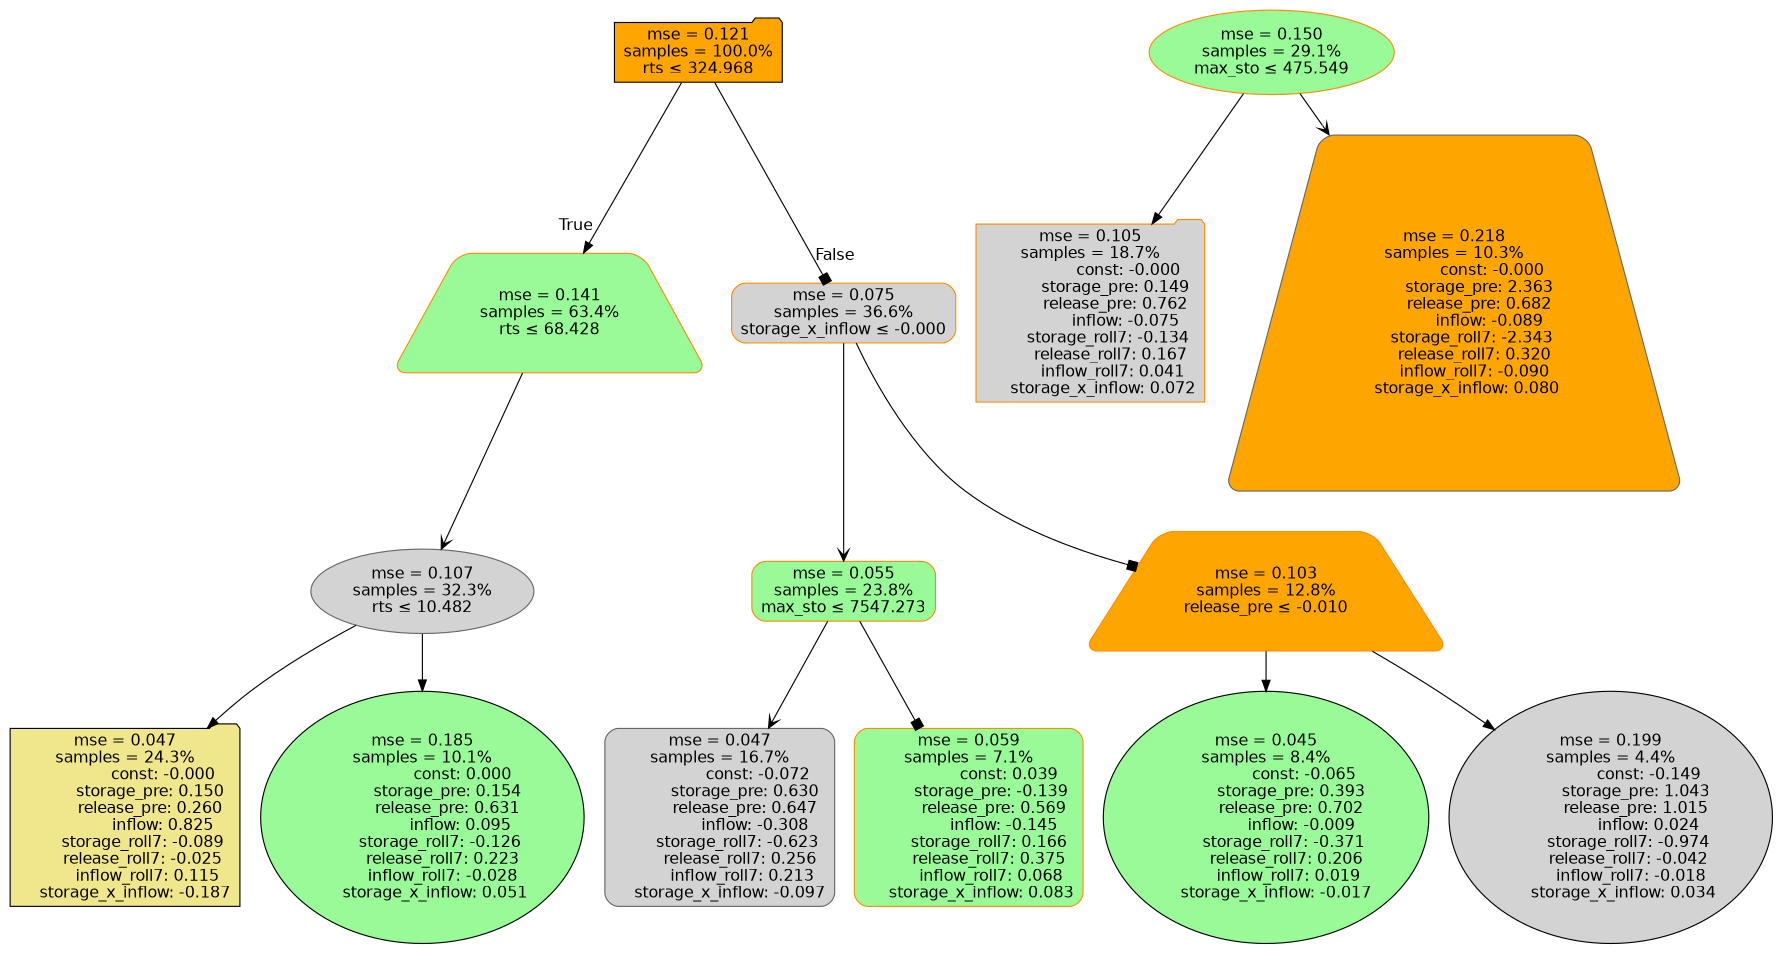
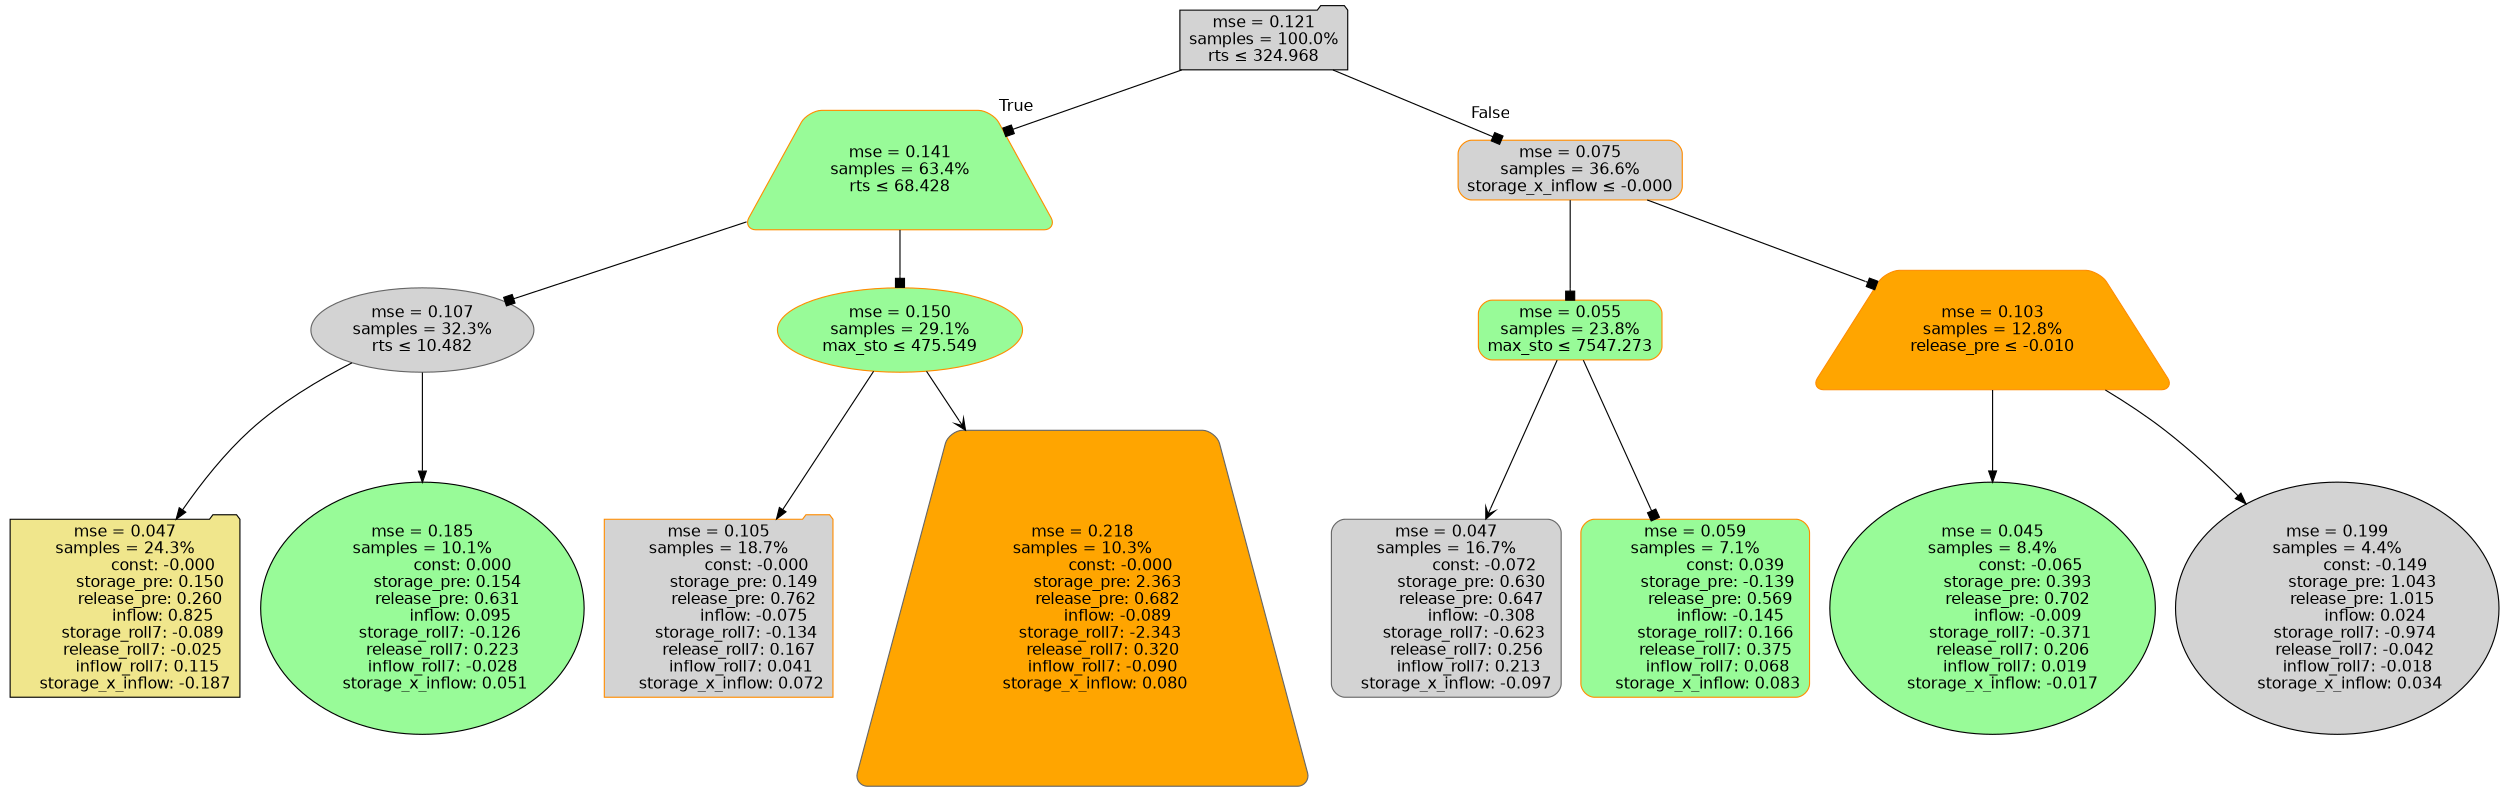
  digraph {
    node [color=darkorange fillcolor=palegreen fontname=helvetica shape=ellipse style="filled, rounded"]
    edge [arrowhead=box fontname=helvetica]
-   n1 [color=black fillcolor=orange label="mse = 0.121\nsamples = 100.0%\nrts &le; 324.968" shape=folder]
+   n1 [color=black fillcolor=lightgrey label="mse = 0.121\nsamples = 100.0%\nrts &le; 324.968" shape=folder]
    n2 [label="mse = 0.141\nsamples = 63.4%\nrts &le; 68.428" shape=trapezium]
    n3 [fillcolor=lightgrey label="mse = 0.075\nsamples = 36.6%\nstorage_x_inflow &le; -0.000" shape=box]
    n4 [color=gray40 fillcolor=lightgrey label="mse = 0.107\nsamples = 32.3%\nrts &le; 10.482"]
    n5 [label="mse = 0.150\nsamples = 29.1%\nmax_sto &le; 475.549"]
    n6 [label="mse = 0.055\nsamples = 23.8%\nmax_sto &le; 7547.273" shape=box]
    n7 [fillcolor=orange label="mse = 0.103\nsamples = 12.8%\nrelease_pre &le; -0.010" shape=trapezium]
    n8 [color=black fillcolor=khaki label="mse = 0.047\nsamples = 24.3%\n               const: -0.000\n          storage_pre: 0.150\n          release_pre: 0.260\n               inflow: 0.825\n       storage_roll7: -0.089\n       release_roll7: -0.025\n         inflow_roll7: 0.115\n    storage_x_inflow: -0.187" shape=folder]
    n9 [color=black label="mse = 0.185\nsamples = 10.1%\n                const: 0.000\n          storage_pre: 0.154\n          release_pre: 0.631\n               inflow: 0.095\n       storage_roll7: -0.126\n        release_roll7: 0.223\n        inflow_roll7: -0.028\n     storage_x_inflow: 0.051"]
    n10 [fillcolor=lightgrey label="mse = 0.105\nsamples = 18.7%\n               const: -0.000\n          storage_pre: 0.149\n          release_pre: 0.762\n              inflow: -0.075\n       storage_roll7: -0.134\n        release_roll7: 0.167\n         inflow_roll7: 0.041\n     storage_x_inflow: 0.072" shape=folder]
    n11 [color=gray40 fillcolor=orange label="mse = 0.218\nsamples = 10.3%\n               const: -0.000\n          storage_pre: 2.363\n          release_pre: 0.682\n              inflow: -0.089\n       storage_roll7: -2.343\n        release_roll7: 0.320\n        inflow_roll7: -0.090\n     storage_x_inflow: 0.080" shape=trapezium]
    n12 [color=gray40 fillcolor=lightgrey label="mse = 0.047\nsamples = 16.7%\n               const: -0.072\n          storage_pre: 0.630\n          release_pre: 0.647\n              inflow: -0.308\n       storage_roll7: -0.623\n        release_roll7: 0.256\n         inflow_roll7: 0.213\n    storage_x_inflow: -0.097" shape=box]
    n13 [label="mse = 0.059\nsamples = 7.1%\n                const: 0.039\n         storage_pre: -0.139\n          release_pre: 0.569\n              inflow: -0.145\n        storage_roll7: 0.166\n        release_roll7: 0.375\n         inflow_roll7: 0.068\n     storage_x_inflow: 0.083" shape=box]
    n14 [color=black label="mse = 0.045\nsamples = 8.4%\n               const: -0.065\n          storage_pre: 0.393\n          release_pre: 0.702\n              inflow: -0.009\n       storage_roll7: -0.371\n        release_roll7: 0.206\n         inflow_roll7: 0.019\n    storage_x_inflow: -0.017"]
    n15 [color=black fillcolor=lightgrey label="mse = 0.199\nsamples = 4.4%\n               const: -0.149\n          storage_pre: 1.043\n          release_pre: 1.015\n               inflow: 0.024\n       storage_roll7: -0.974\n       release_roll7: -0.042\n        inflow_roll7: -0.018\n     storage_x_inflow: 0.034"]
-   n1 -> n2 [arrowhead=normal headlabel=True labelangle=45 labeldistance=2.5]
+   n1 -> n2 [headlabel=True labelangle=45 labeldistance=2.5]
    n1 -> n3 [headlabel=False labelangle=-45 labeldistance=2.5]
-   n2 -> n4 [arrowhead=vee]
-   n3 -> n6 [arrowhead=vee]
+   n2 -> n4
+   n2 -> n5
+   n3 -> n6
    n3 -> n7
    n4 -> n8 [arrowhead=normal]
    n4 -> n9 [arrowhead=normal]
    n5 -> n10 [arrowhead=normal]
    n5 -> n11 [arrowhead=vee]
    n6 -> n12 [arrowhead=vee]
    n6 -> n13
    n7 -> n14 [arrowhead=normal]
    n7 -> n15 [arrowhead=normal]
  }
